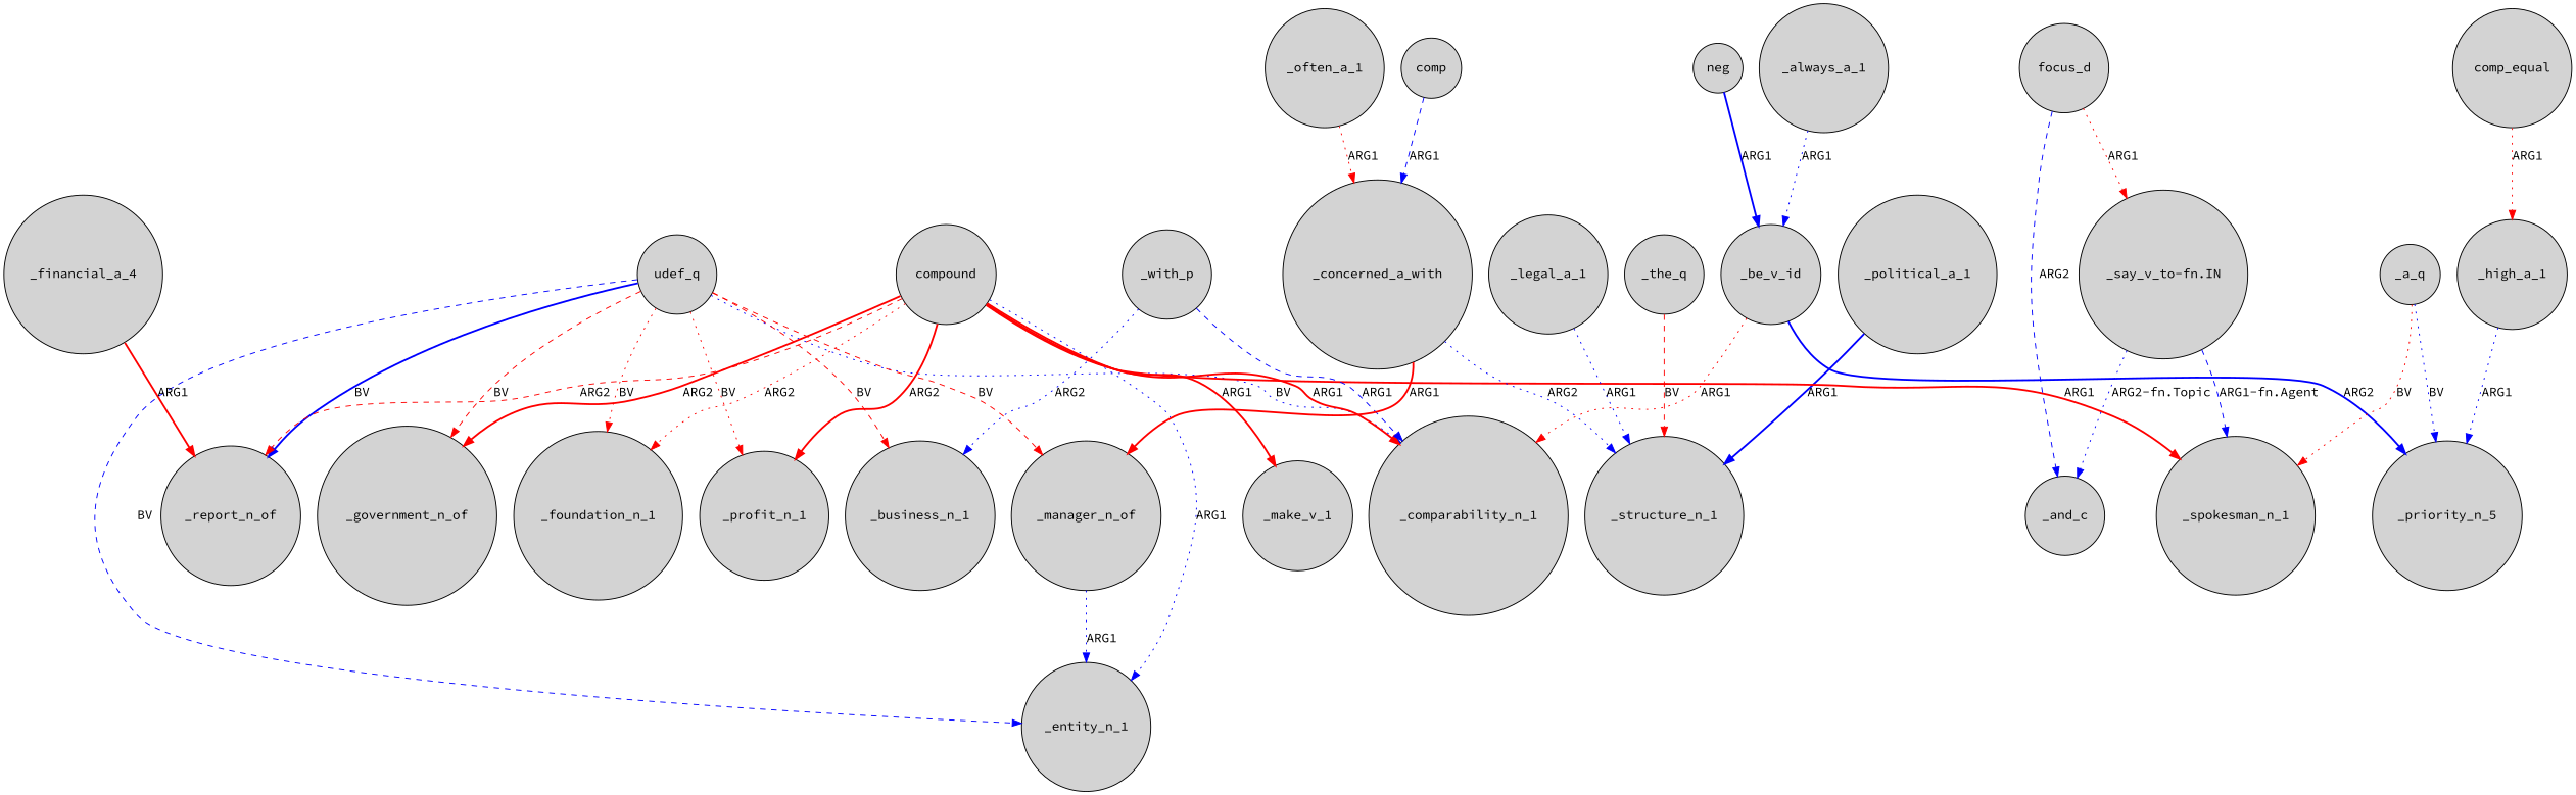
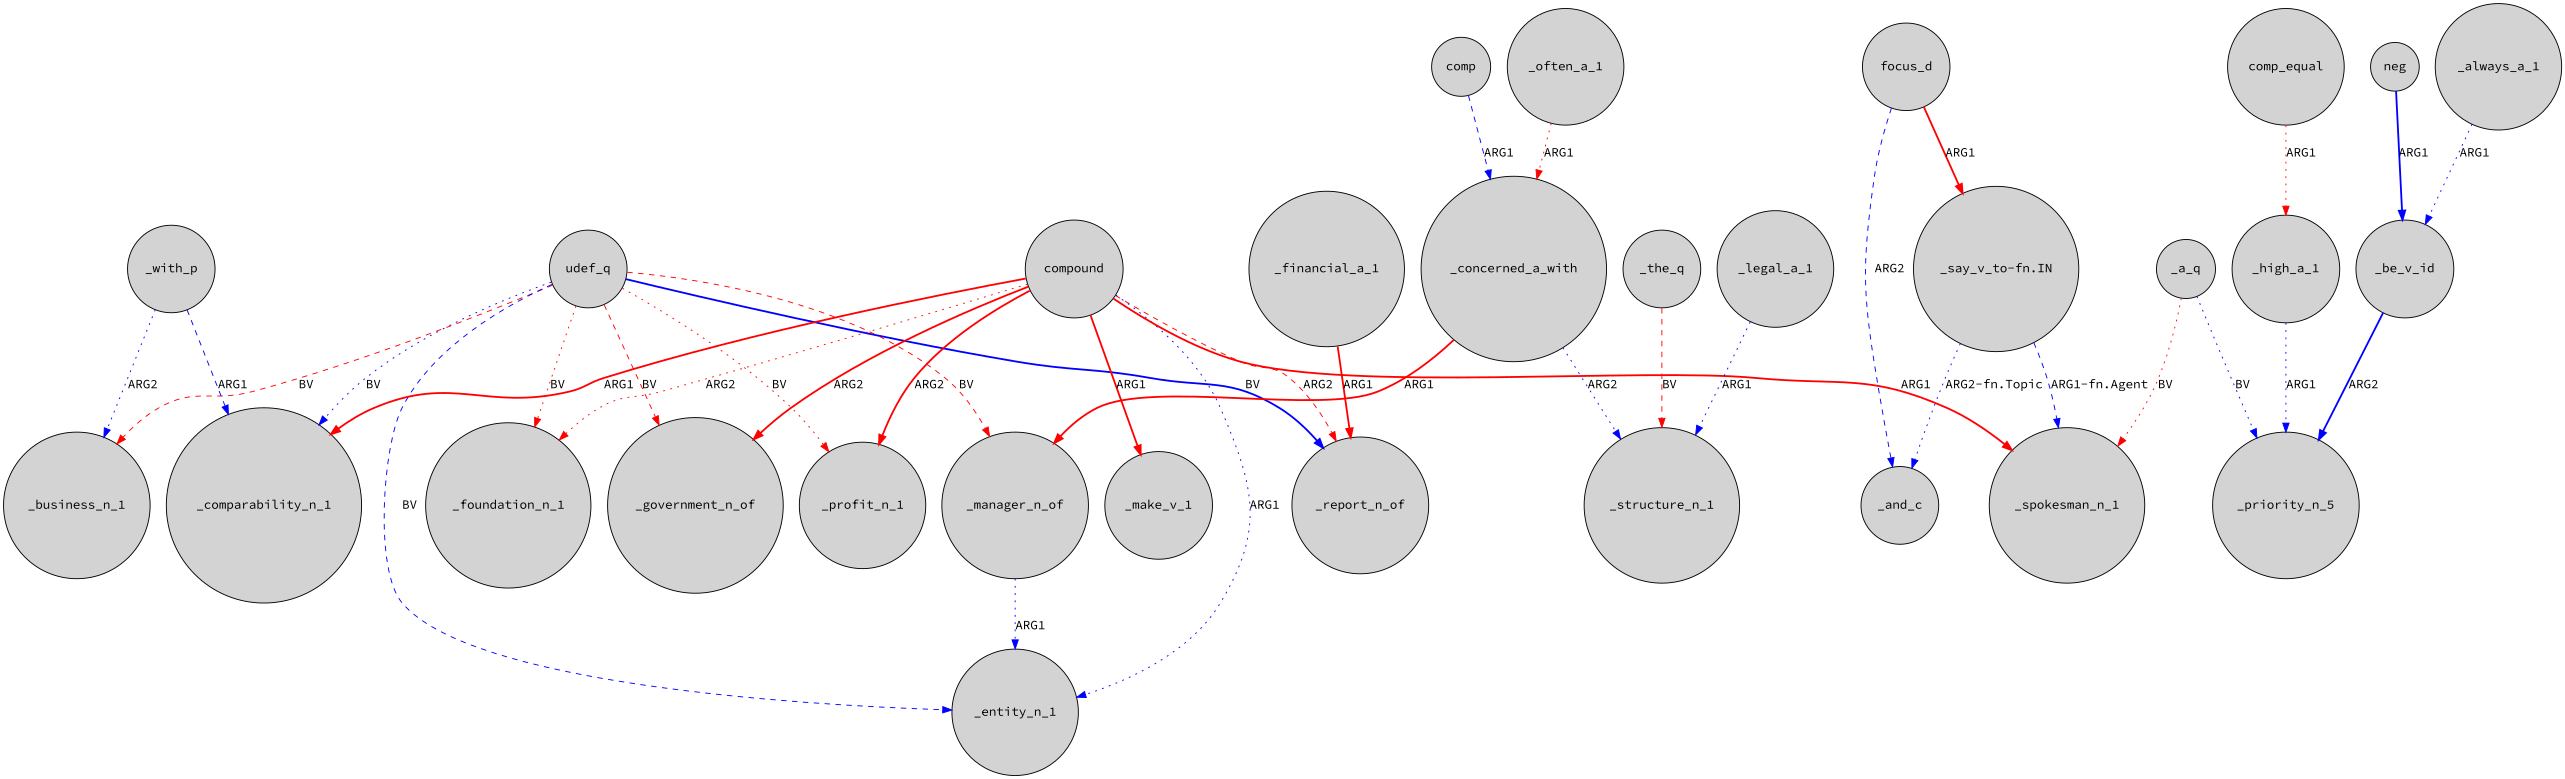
  digraph {
    fontname="Source Code Pro"
    node [fontname="Source Code Pro" shape=circle style=filled]
    edge [color=red fontname="Source Code Pro" style=dotted]
    udef_q
    _comparability_n_1
    _government_n_of
    _report_n_of
    _business_n_1
    _entity_n_1
    _manager_n_of
    _foundation_n_1
    _profit_n_1
-   _political_a_1
    _structure_n_1
    compound
    _make_v_1
    _spokesman_n_1
    _legal_a_1
    comp_equal
    _high_a_1
    n18 [label=_priority_n_5]
    _the_q
    focus_d
    _and_c
    "_say_v_to-fn.IN"
-   _financial_a_1 [label=_financial_a_4]
+   _financial_a_1
    _with_p
    _be_v_id
    _always_a_1
    _often_a_1
    _concerned_a_with
    _a_q
    neg
    comp
    udef_q -> _comparability_n_1 [color=blue label=BV]
    udef_q -> _government_n_of [label=BV style=dashed]
    udef_q -> _report_n_of [color=blue label=BV style=bold]
    udef_q -> _business_n_1 [label=BV style=dashed]
    udef_q -> _entity_n_1 [color=blue label=BV style=dashed]
    udef_q -> _manager_n_of [label=BV style=dashed]
    udef_q -> _foundation_n_1 [label=BV]
    udef_q -> _profit_n_1 [label=BV]
    _manager_n_of -> _entity_n_1 [color=blue label=ARG1]
-   _political_a_1 -> _structure_n_1 [color=blue label=ARG1 style=bold]
    compound -> _comparability_n_1 [label=ARG1 style=bold]
    compound -> _government_n_of [label=ARG2 style=bold]
    compound -> _report_n_of [label=ARG2 style=dashed]
    compound -> _entity_n_1 [color=blue label=ARG1]
    compound -> _foundation_n_1 [label=ARG2]
    compound -> _profit_n_1 [label=ARG2 style=bold]
    compound -> _make_v_1 [label=ARG1 style=bold]
    compound -> _spokesman_n_1 [label=ARG1 style=bold]
    _legal_a_1 -> _structure_n_1 [color=blue label=ARG1]
    comp_equal -> _high_a_1 [label=ARG1]
    _high_a_1 -> n18 [color=blue label=ARG1]
    _the_q -> _structure_n_1 [label=BV style=dashed]
    focus_d -> _and_c [color=blue label=ARG2 style=dashed]
-   focus_d -> "_say_v_to-fn.IN" [label=ARG1]
+   focus_d -> "_say_v_to-fn.IN" [label=ARG1 style=bold]
    "_say_v_to-fn.IN" -> _spokesman_n_1 [color=blue label="ARG1-fn.Agent" style=dashed]
    "_say_v_to-fn.IN" -> _and_c [color=blue label="ARG2-fn.Topic"]
    _financial_a_1 -> _report_n_of [label=ARG1 style=bold]
    _with_p -> _comparability_n_1 [color=blue label=ARG1 style=dashed]
    _with_p -> _business_n_1 [color=blue label=ARG2]
-   _be_v_id -> _comparability_n_1 [label=ARG1]
    _be_v_id -> n18 [color=blue label=ARG2 style=bold]
    _always_a_1 -> _be_v_id [color=blue label=ARG1]
    _often_a_1 -> _concerned_a_with [label=ARG1]
    _concerned_a_with -> _manager_n_of [label=ARG1 style=bold]
    _concerned_a_with -> _structure_n_1 [color=blue label=ARG2]
    _a_q -> _spokesman_n_1 [label=BV]
    _a_q -> n18 [color=blue label=BV]
    neg -> _be_v_id [color=blue label=ARG1 style=bold]
    comp -> _concerned_a_with [color=blue label=ARG1 style=dashed]
  }
